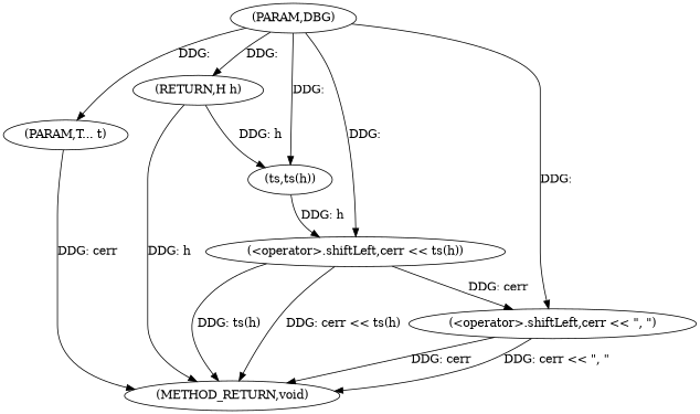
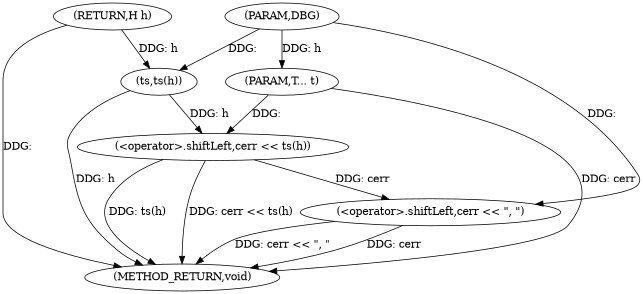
  digraph {
    fontname="DejaVu Serif"
    node [fontname="DejaVu Serif"]
    edge [fontname="DejaVu Serif"]
    n1 [label="(PARAM,DBG)"]
    n2 [label="(RETURN,H h)"]
    n3 [label="(PARAM,T... t)"]
    n4 [label="(<operator>.shiftLeft,cerr << ts(h))"]
    n5 [label="(<operator>.shiftLeft,cerr << \", \")"]
    n6 [label="(ts,ts(h))"]
    n7 [label="(METHOD_RETURN,void)"]
-   n1 -> n2 [label="DDG: "]
-   n1 -> n3 [label="DDG: "]
-   n1 -> n4 [label="DDG: "]
+   n1 -> n3 [label="DDG: h"]
+   n3 -> n4 [label="DDG: "]
    n1 -> n5 [label="DDG: "]
    n1 -> n6 [label="DDG: "]
    n2 -> n6 [label="DDG: h"]
-   n2 -> n7 [label="DDG: h"]
+   n2 -> n7 [label="DDG: "]
    n3 -> n7 [label="DDG: cerr"]
    n4 -> n5 [label="DDG: cerr"]
    n4 -> n7 [label="DDG: ts(h)"]
    n4 -> n7 [label="DDG: cerr << ts(h)"]
    n5 -> n7 [label="DDG: cerr"]
    n5 -> n7 [label="DDG: cerr << \", \""]
    n6 -> n4 [label="DDG: h"]
+   n6 -> n7 [label="DDG: h"]
  }
